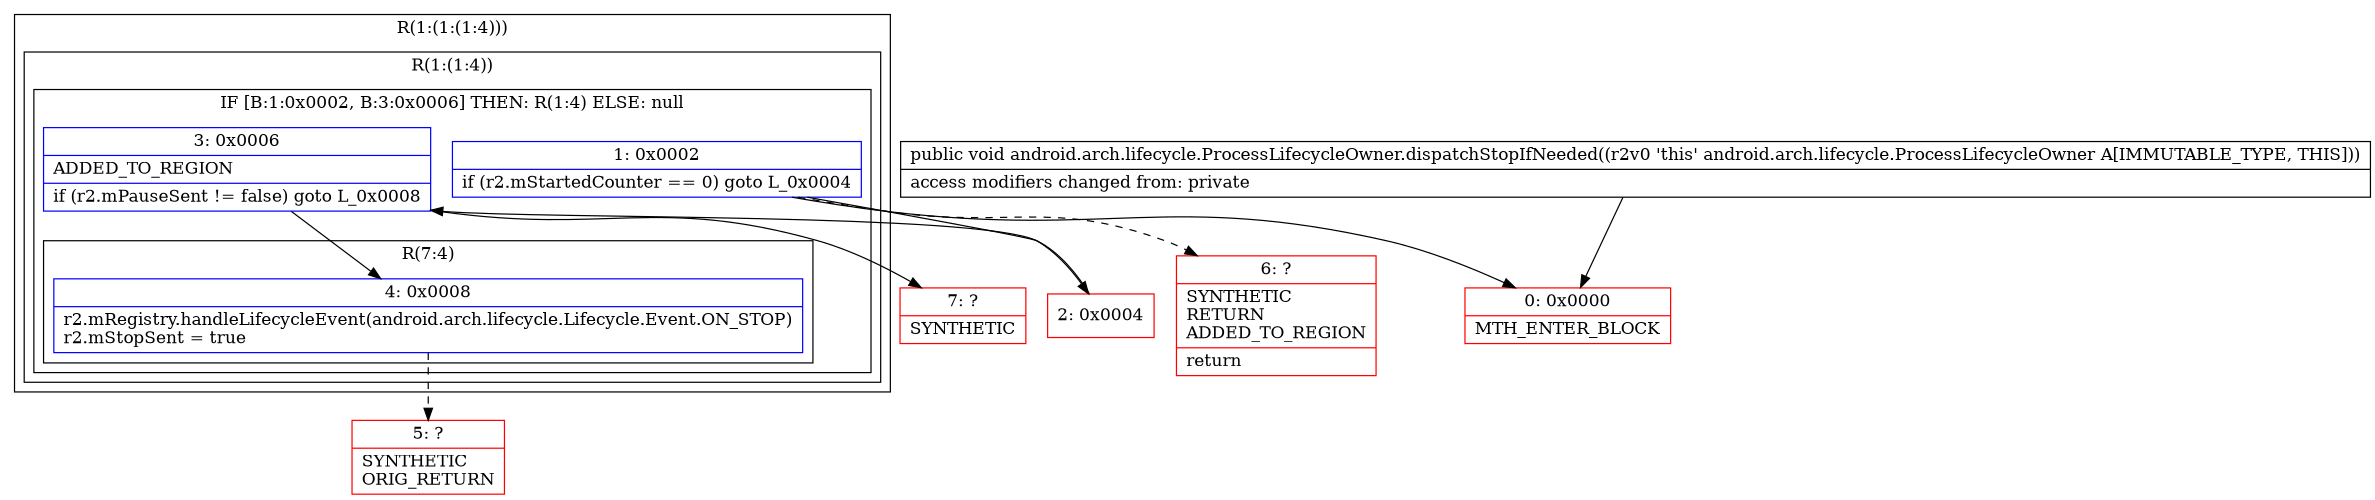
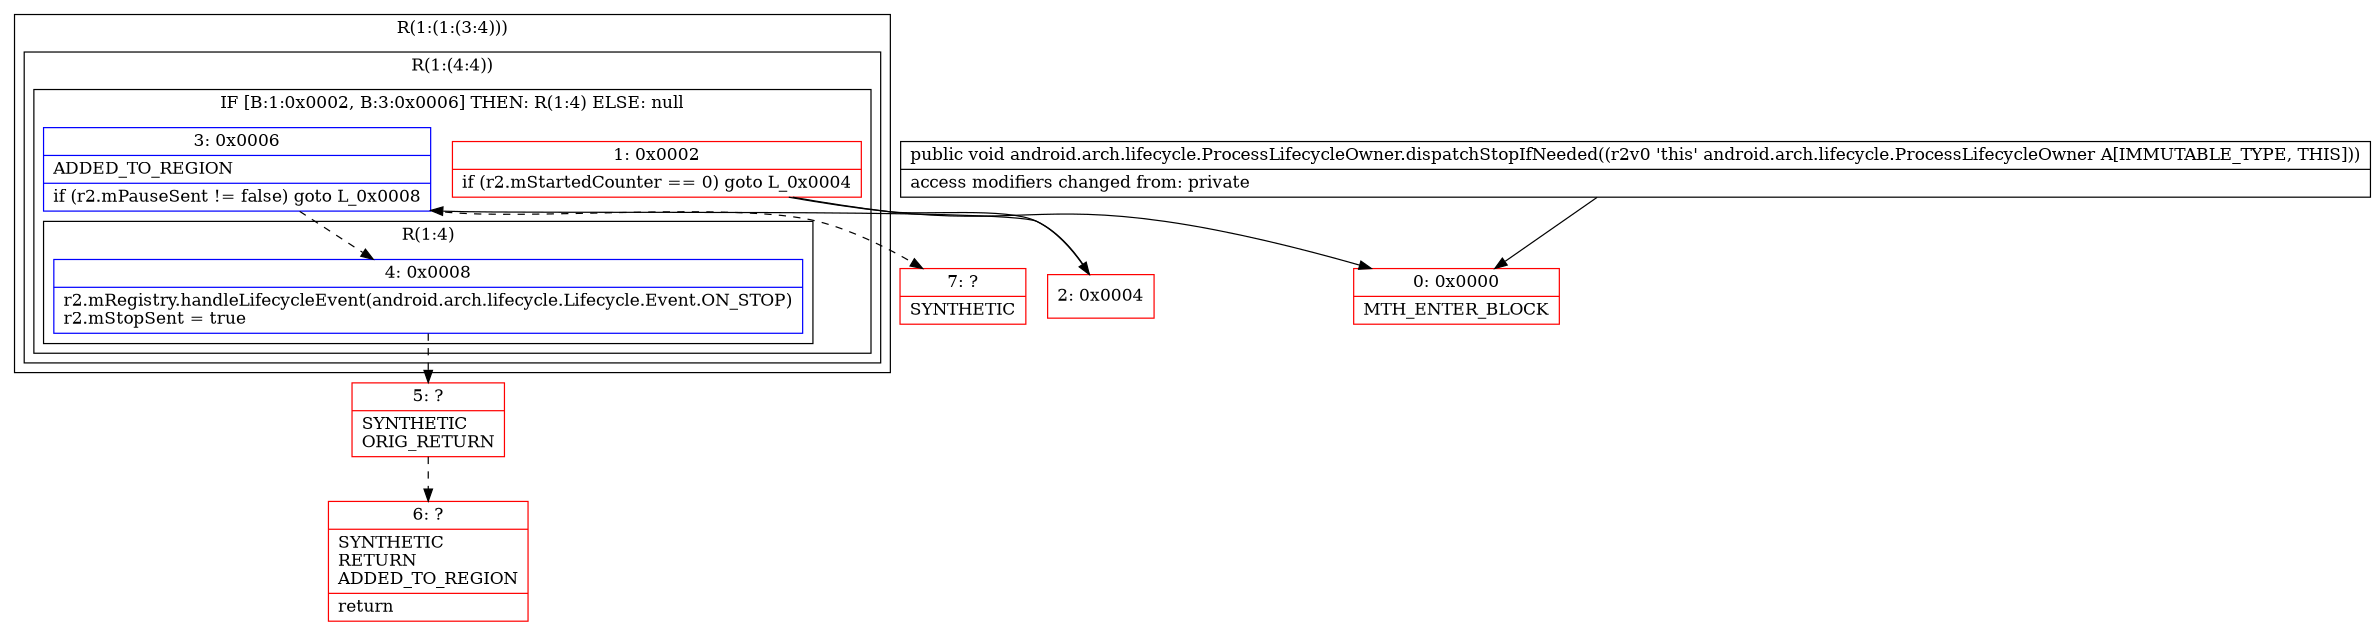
  digraph {
    node [color=red shape=record]
    n1 [color=blue label="{4\:\ 0x0008|r2.mRegistry.handleLifecycleEvent(android.arch.lifecycle.Lifecycle.Event.ON_STOP)\lr2.mStopSent = true\l}"]
-   n2 [color=blue label="{1\:\ 0x0002|if (r2.mStartedCounter == 0) goto L_0x0004\l}"]
+   n2 [label="{1\:\ 0x0002|if (r2.mStartedCounter == 0) goto L_0x0004\l}"]
    n3 [color=blue label="{3\:\ 0x0006|ADDED_TO_REGION\l|if (r2.mPauseSent != false) goto L_0x0008\l}"]
    n4 [label="{5\:\ ?|SYNTHETIC\lORIG_RETURN\l}"]
    n5 [label="{2\:\ 0x0004}"]
    n6 [label="{6\:\ ?|SYNTHETIC\lRETURN\lADDED_TO_REGION\l|return\l}"]
    n7 [label="{0\:\ 0x0000|MTH_ENTER_BLOCK\l}"]
    n8 [label="{7\:\ ?|SYNTHETIC\l}"]
    n9 [label="{public void android.arch.lifecycle.ProcessLifecycleOwner.dispatchStopIfNeeded((r2v0 'this' android.arch.lifecycle.ProcessLifecycleOwner A[IMMUTABLE_TYPE, THIS]))  | access modifiers changed from: private\l}" color=""]
    subgraph cluster_1 {
-     label="R(1:(1:(1:4)))"
+     label="R(1:(1:(3:4)))"
      subgraph cluster_2 {
-       label="R(1:(1:4))"
+       label="R(1:(4:4))"
        subgraph cluster_3 {
          label="IF [B:1:0x0002, B:3:0x0006] THEN: R(1:4) ELSE: null"
          n2
          n3
          subgraph cluster_4 {
-           label="R(7:4)"
+           label="R(1:4)"
            n1
          }
        }
      }
    }
    n1 -> n4 [style=dashed]
    n2 -> n5
-   n2 -> n6 [style=dashed]
+   n4 -> n6 [style=dashed]
    n2 -> n7
-   n3 -> n1
-   n3 -> n8 [style=solid]
+   n3 -> n1 [style=dashed]
+   n3 -> n8 [style=dashed]
    n5 -> n3
    n9 -> n7
  }
